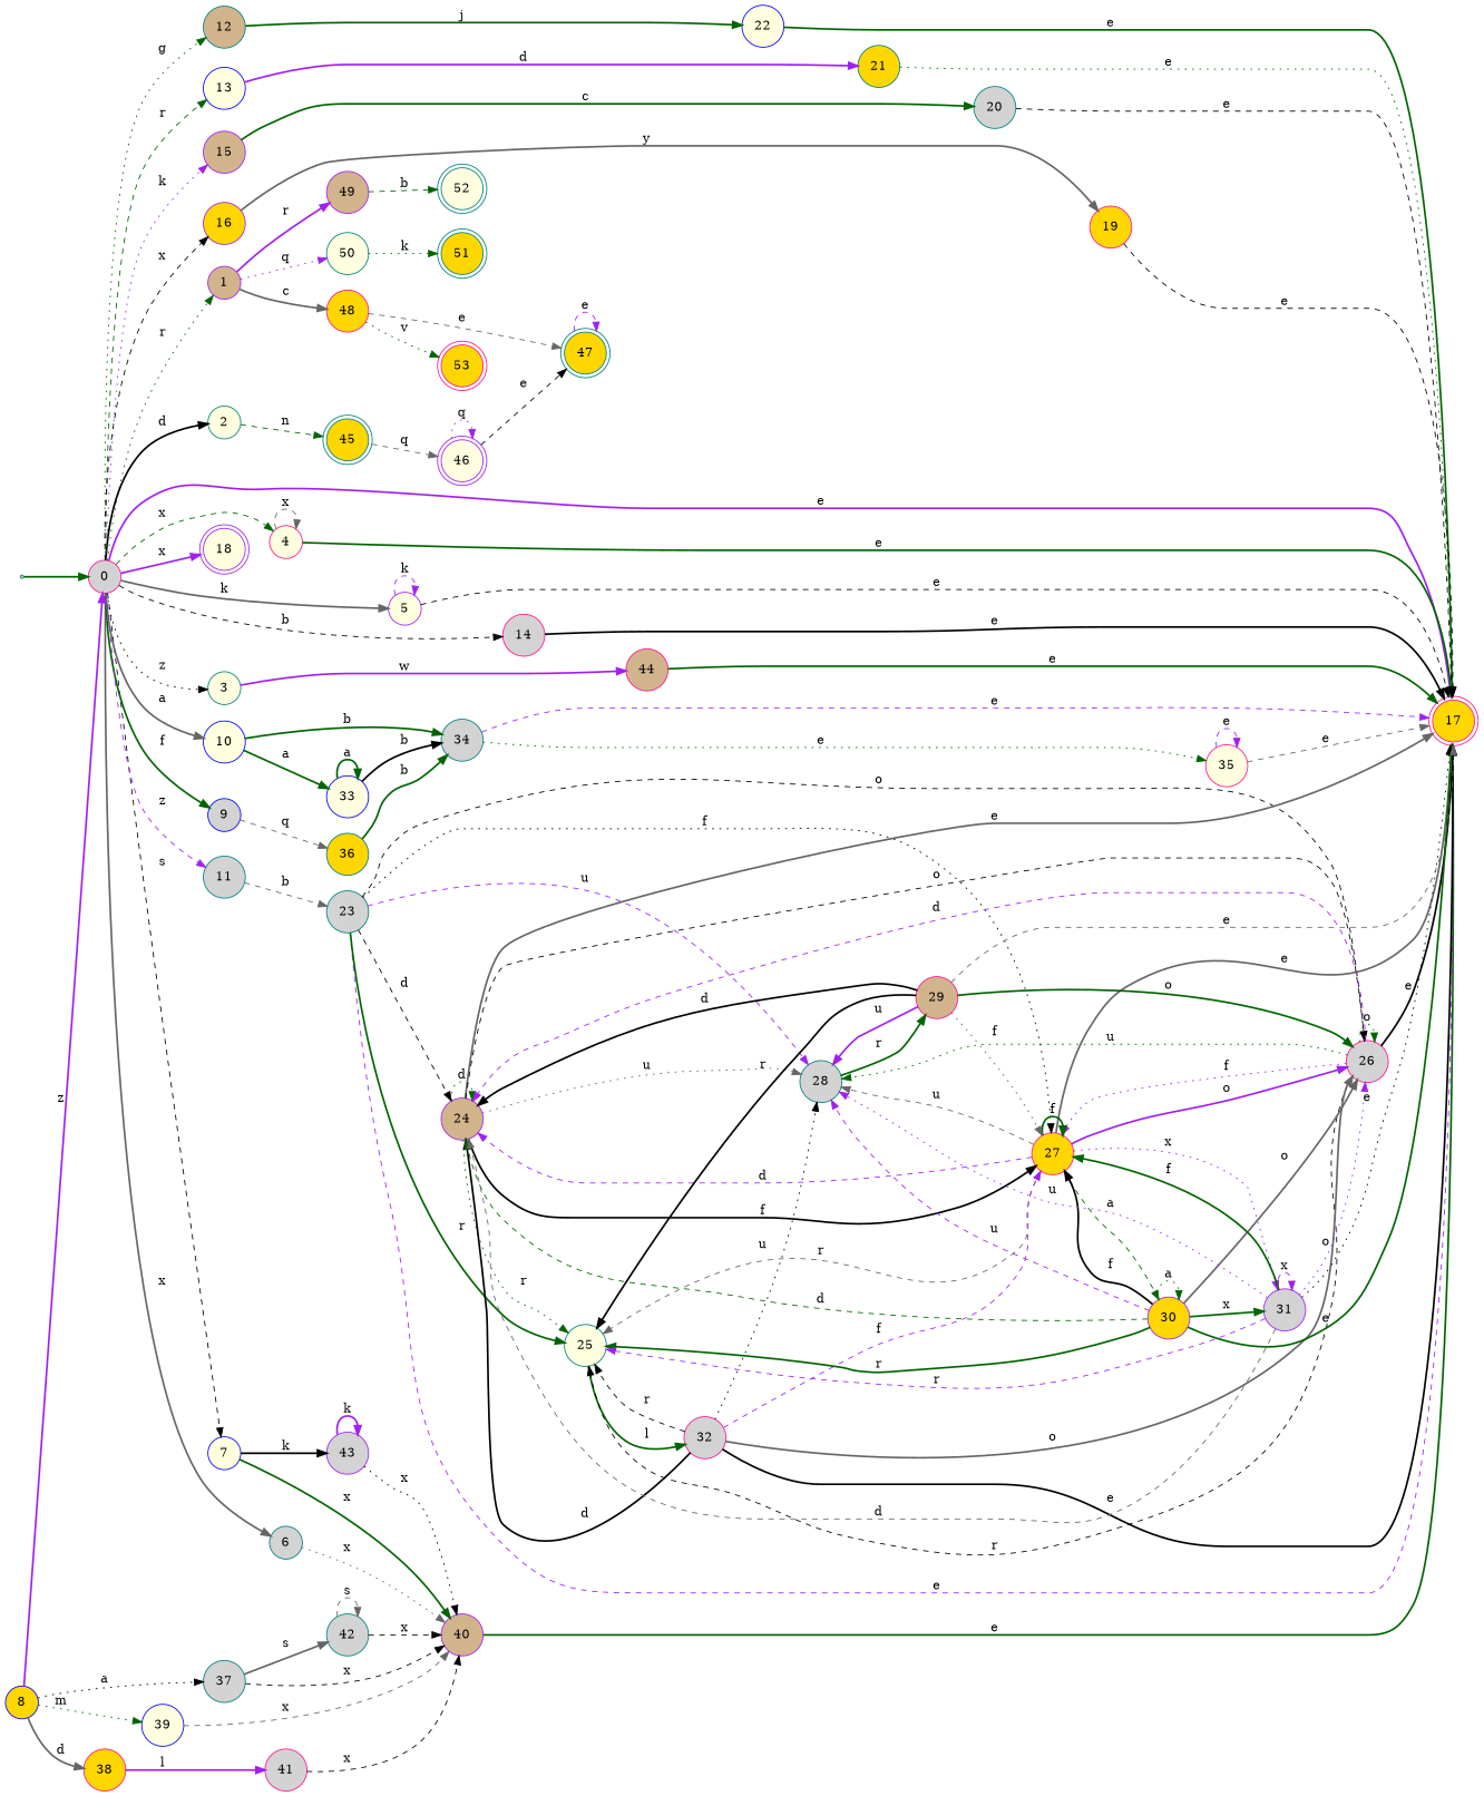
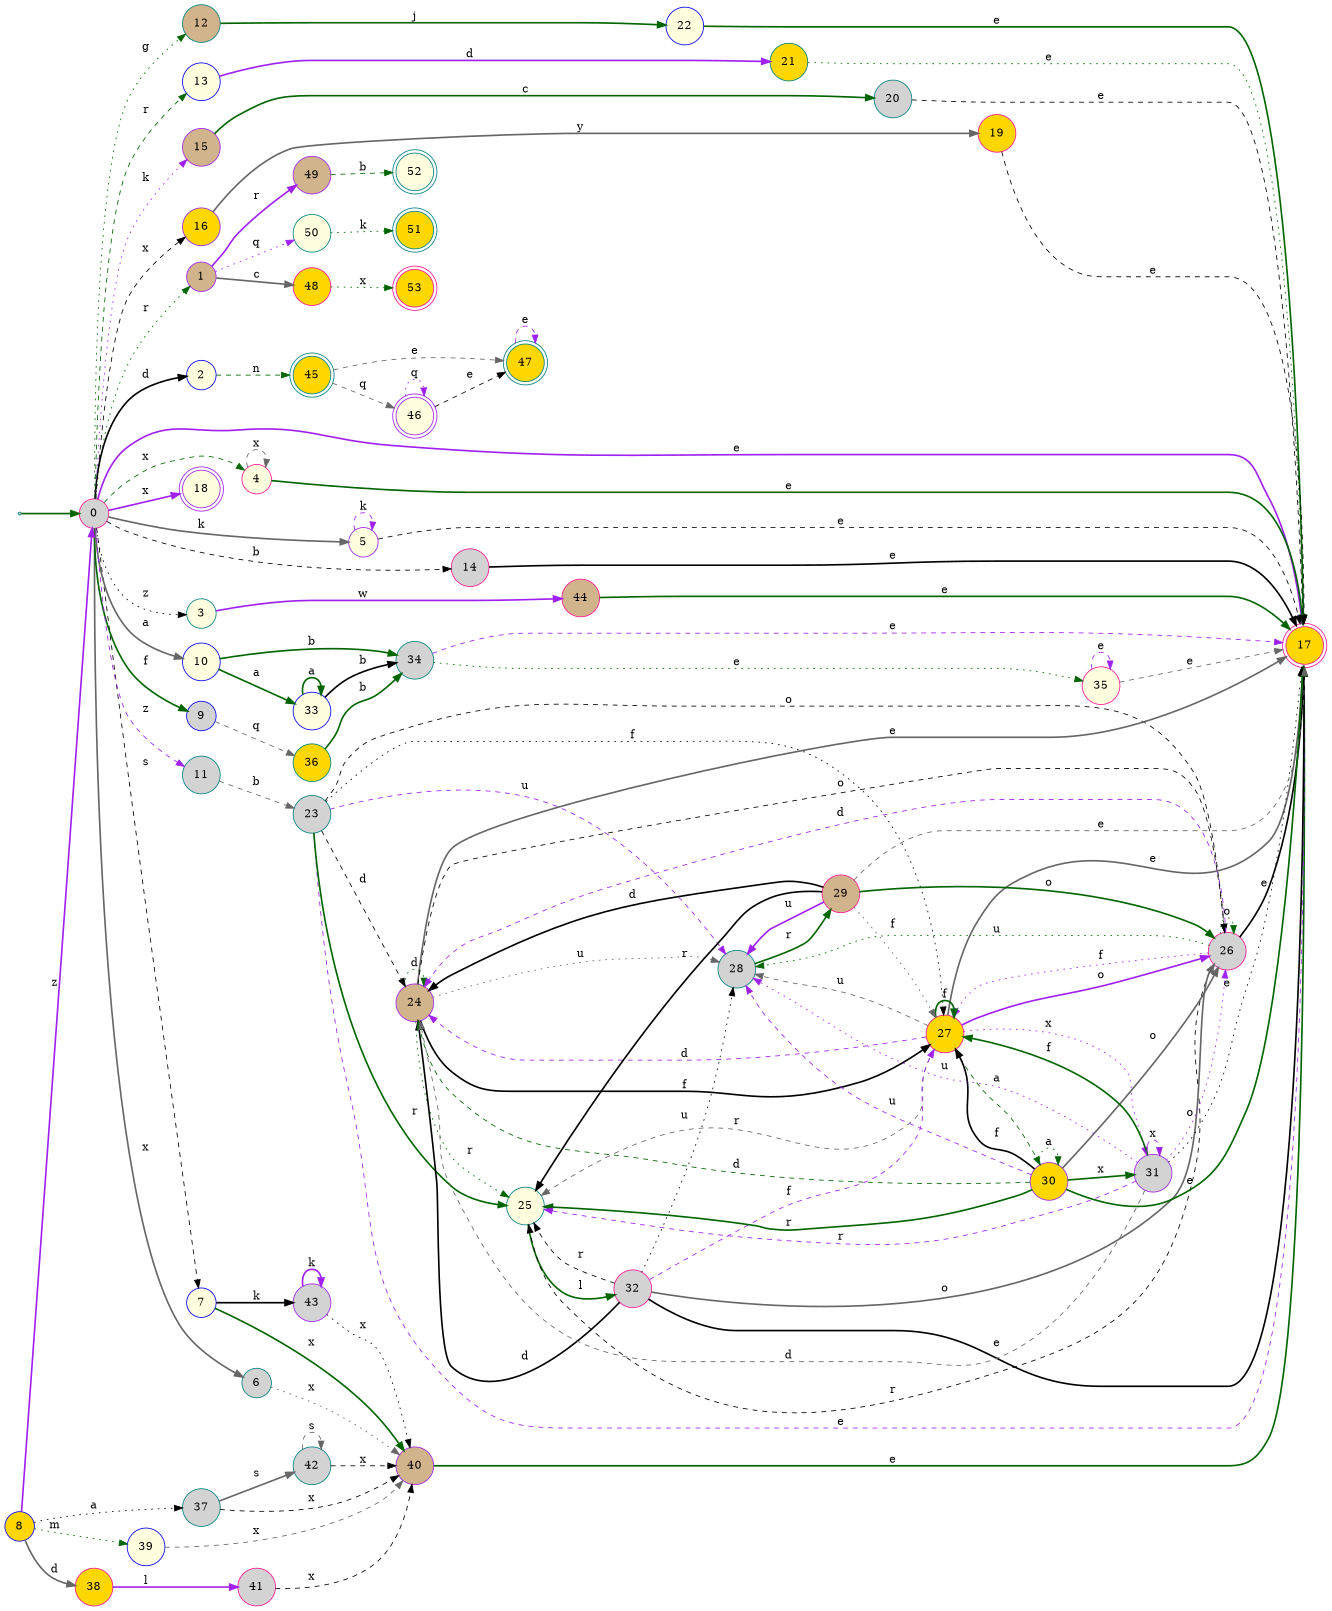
  digraph {
    rankdir=LR
    node [color=teal fillcolor=lightgrey shape=circle style=filled]
    edge [color=darkgreen style=bold]
    dummy0 [shape=point]
    0 [color=deeppink]
    1 [color=purple fillcolor=tan]
-   2 [fillcolor=lightyellow]
+   2 [color=blue fillcolor=lightyellow]
    3 [fillcolor=lightyellow]
    4 [color=deeppink fillcolor=lightyellow]
    5 [color=purple fillcolor=lightyellow]
    6
    7 [color=blue fillcolor=lightyellow]
    9 [color=blue]
    10 [color=blue fillcolor=lightyellow]
    11
    12 [fillcolor=tan]
    13 [color=blue fillcolor=lightyellow]
    14 [color=deeppink]
    15 [color=purple fillcolor=tan]
    16 [color=purple fillcolor=gold]
    17 [color=deeppink fillcolor=gold shape=doublecircle]
    18 [color=purple fillcolor=lightyellow shape=doublecircle]
    48 [color=deeppink fillcolor=gold]
    49 [color=purple fillcolor=tan]
    50 [fillcolor=lightyellow]
    45 [fillcolor=gold shape=doublecircle]
    44 [color=deeppink fillcolor=tan]
    40 [color=purple fillcolor=tan]
    43 [color=purple]
    8 [color=blue fillcolor=gold]
    37
    38 [color=deeppink fillcolor=gold]
    39 [color=blue fillcolor=lightyellow]
    36 [fillcolor=gold]
    33 [color=blue fillcolor=lightyellow]
    34
    23
    22 [color=blue fillcolor=lightyellow]
    21 [fillcolor=gold]
    20
    19 [color=deeppink fillcolor=gold]
    53 [color=deeppink fillcolor=gold shape=doublecircle]
    52 [fillcolor=lightyellow shape=doublecircle]
    51 [fillcolor=gold shape=doublecircle]
    46 [color=purple fillcolor=lightyellow shape=doublecircle]
    47 [fillcolor=gold shape=doublecircle]
    42
    41 [color=deeppink]
    35 [color=deeppink fillcolor=lightyellow]
    24 [color=purple fillcolor=tan]
    25 [fillcolor=lightyellow]
    26 [color=deeppink]
    27 [color=deeppink fillcolor=gold]
    28
    32 [color=deeppink]
    30 [color=purple fillcolor=gold]
    31 [color=purple]
    29 [color=deeppink fillcolor=tan]
    dummy0 -> 0
    0 -> 1 [label=r style=dotted]
    0 -> 2 [color=black label=d]
    0 -> 3 [color=black label=z style=dotted]
    0 -> 4 [label=x style=dashed]
    0 -> 5 [color=gray40 label=k]
    0 -> 6 [color=gray40 label=x]
    0 -> 7 [color=black label=s style=dashed]
    0 -> 9 [label=f]
    0 -> 10 [color=gray40 label=a]
    0 -> 11 [color=purple label=z style=dashed]
    0 -> 12 [label=g style=dotted]
    0 -> 13 [label=r style=dashed]
    0 -> 14 [color=black label=b style=dashed]
    0 -> 15 [color=purple label=k style=dotted]
    0 -> 16 [color=black label=x style=dashed]
    0 -> 17 [color=purple label=e]
    0 -> 18 [color=purple label=x]
    1 -> 48 [color=gray40 label=c]
    1 -> 49 [color=purple label=r]
    1 -> 50 [color=purple label=q style=dotted]
    2 -> 45 [label=n style=dashed]
    3 -> 44 [color=purple label=w]
    4 -> 4 [color=gray40 label=x style=dashed]
    4 -> 17 [label=e]
    5 -> 5 [color=purple label=k style=dashed]
    5 -> 17 [color=black label=e style=dashed]
    6 -> 40 [color=gray40 label=x style=dotted]
    7 -> 40 [label=x]
    7 -> 43 [color=black label=k]
    9 -> 36 [color=gray40 label=q style=dashed]
    10 -> 33 [label=a]
    10 -> 34 [label=b]
    11 -> 23 [color=gray40 label=b style=dashed]
    12 -> 22 [label=j]
    13 -> 21 [color=purple label=d]
    14 -> 17 [color=black label=e]
    15 -> 20 [label=c]
    16 -> 19 [color=gray40 label=y]
-   48 -> 53 [label=v style=dotted]
+   48 -> 53 [label=x style=dotted]
    49 -> 52 [label=b style=dashed]
    50 -> 51 [label=k style=dotted]
    45 -> 46 [color=gray40 label=q style=dashed]
-   48 -> 47 [color=gray40 label=e style=dashed]
+   45 -> 47 [color=gray40 label=e style=dashed]
    44 -> 17 [label=e]
    40 -> 17 [label=e]
    43 -> 40 [color=black label=x style=dotted]
    43 -> 43 [color=purple label=k]
    8 -> 0 [color=purple label=z]
    8 -> 37 [color=black label=a style=dotted]
    8 -> 38 [color=gray40 label=d]
    8 -> 39 [label=m style=dotted]
    37 -> 40 [color=black label=x style=dashed]
    37 -> 42 [color=gray40 label=s]
    38 -> 41 [color=purple label=l]
    39 -> 40 [color=gray40 label=x style=dashed]
    36 -> 34 [label=b]
    33 -> 33 [label=a]
    33 -> 34 [color=black label=b]
    34 -> 17 [color=purple label=e style=dashed]
    34 -> 35 [label=e style=dotted]
    23 -> 17 [color=purple label=e style=dashed]
    23 -> 24 [color=black label=d style=dashed]
    23 -> 25 [label=r]
    23 -> 26 [color=black label=o style=dashed]
    23 -> 27 [color=black label=f style=dotted]
    23 -> 28 [color=purple label=u style=dashed]
    22 -> 17 [label=e]
    21 -> 17 [label=e style=dotted]
    20 -> 17 [color=black label=e style=dashed]
    19 -> 17 [color=black label=e style=dashed]
    46 -> 46 [color=purple label=q style=dotted]
    46 -> 47 [color=black label=e style=dashed]
    47 -> 47 [color=purple label=e style=dashed]
    42 -> 40 [color=black label=x style=dashed]
    42 -> 42 [color=gray40 label=s style=dashed]
    41 -> 40 [color=black label=x style=dashed]
    35 -> 17 [color=gray40 label=e style=dashed]
    35 -> 35 [color=purple label=e style=dashed]
    24 -> 17 [color=gray40 label=e]
    24 -> 24 [label=d style=dotted]
    24 -> 25 [label=r style=dotted]
    24 -> 26 [color=black label=o style=dashed]
    24 -> 27 [color=black label=f]
    24 -> 28 [color=gray40 label=u style=dotted]
    25 -> 32 [label=l]
    26 -> 17 [color=black label=e]
    26 -> 24 [color=purple label=d style=dashed]
    26 -> 25 [color=black label=r style=dashed]
    26 -> 26 [label=o style=dotted]
    26 -> 27 [color=purple label=f style=dotted]
    26 -> 28 [label=u style=dotted]
    27 -> 17 [color=gray40 label=e]
    27 -> 24 [color=purple label=d style=dashed]
    27 -> 25 [color=gray40 label=r style=dashed]
    27 -> 26 [color=purple label=o]
    27 -> 27 [label=f]
    27 -> 28 [color=gray40 label=u style=dashed]
    27 -> 30 [label=a style=dashed]
    27 -> 31 [color=purple label=x style=dotted]
    28 -> 29 [label=r]
    32 -> 17 [color=black label=e]
    32 -> 24 [color=black label=d]
    32 -> 25 [color=black label=r style=dashed]
    32 -> 26 [color=gray40 label=o]
    32 -> 27 [color=purple label=f style=dashed]
    32 -> 28 [color=black label=u style=dotted]
    30 -> 17 [label=e]
    30 -> 24 [label=d style=dashed]
    30 -> 25 [label=r]
    30 -> 26 [color=gray40 label=o]
    30 -> 27 [color=black label=f]
    30 -> 28 [color=purple label=u style=dashed]
    30 -> 30 [label=a style=dotted]
    30 -> 31 [label=x]
    31 -> 17 [color=black label=e style=dotted]
    31 -> 24 [color=gray40 label=d style=dashed]
    31 -> 25 [color=purple label=r style=dashed]
    31 -> 26 [color=purple label=o style=dotted]
    31 -> 27 [label=f]
    31 -> 28 [color=purple label=u style=dotted]
    31 -> 31 [color=purple label=x style=dashed]
    29 -> 17 [color=gray40 label=e style=dashed]
    29 -> 24 [color=black label=d]
    29 -> 25 [color=black label=r]
    29 -> 26 [label=o]
    29 -> 27 [color=gray40 label=f style=dotted]
    29 -> 28 [color=purple label=u]
  }
